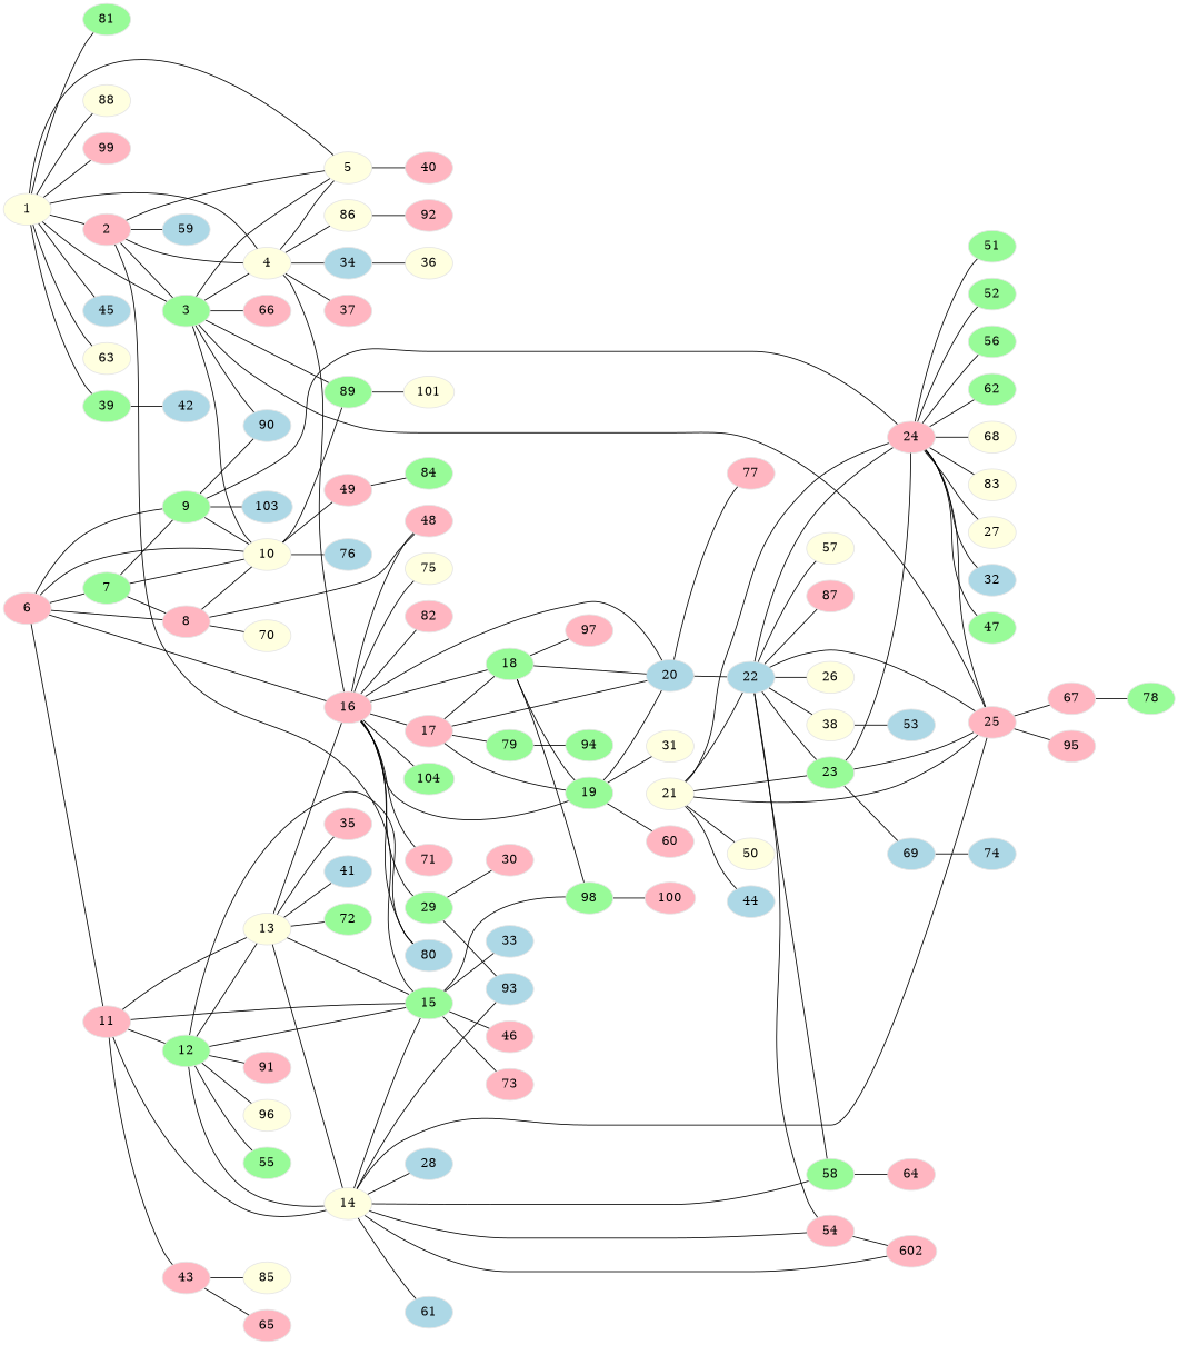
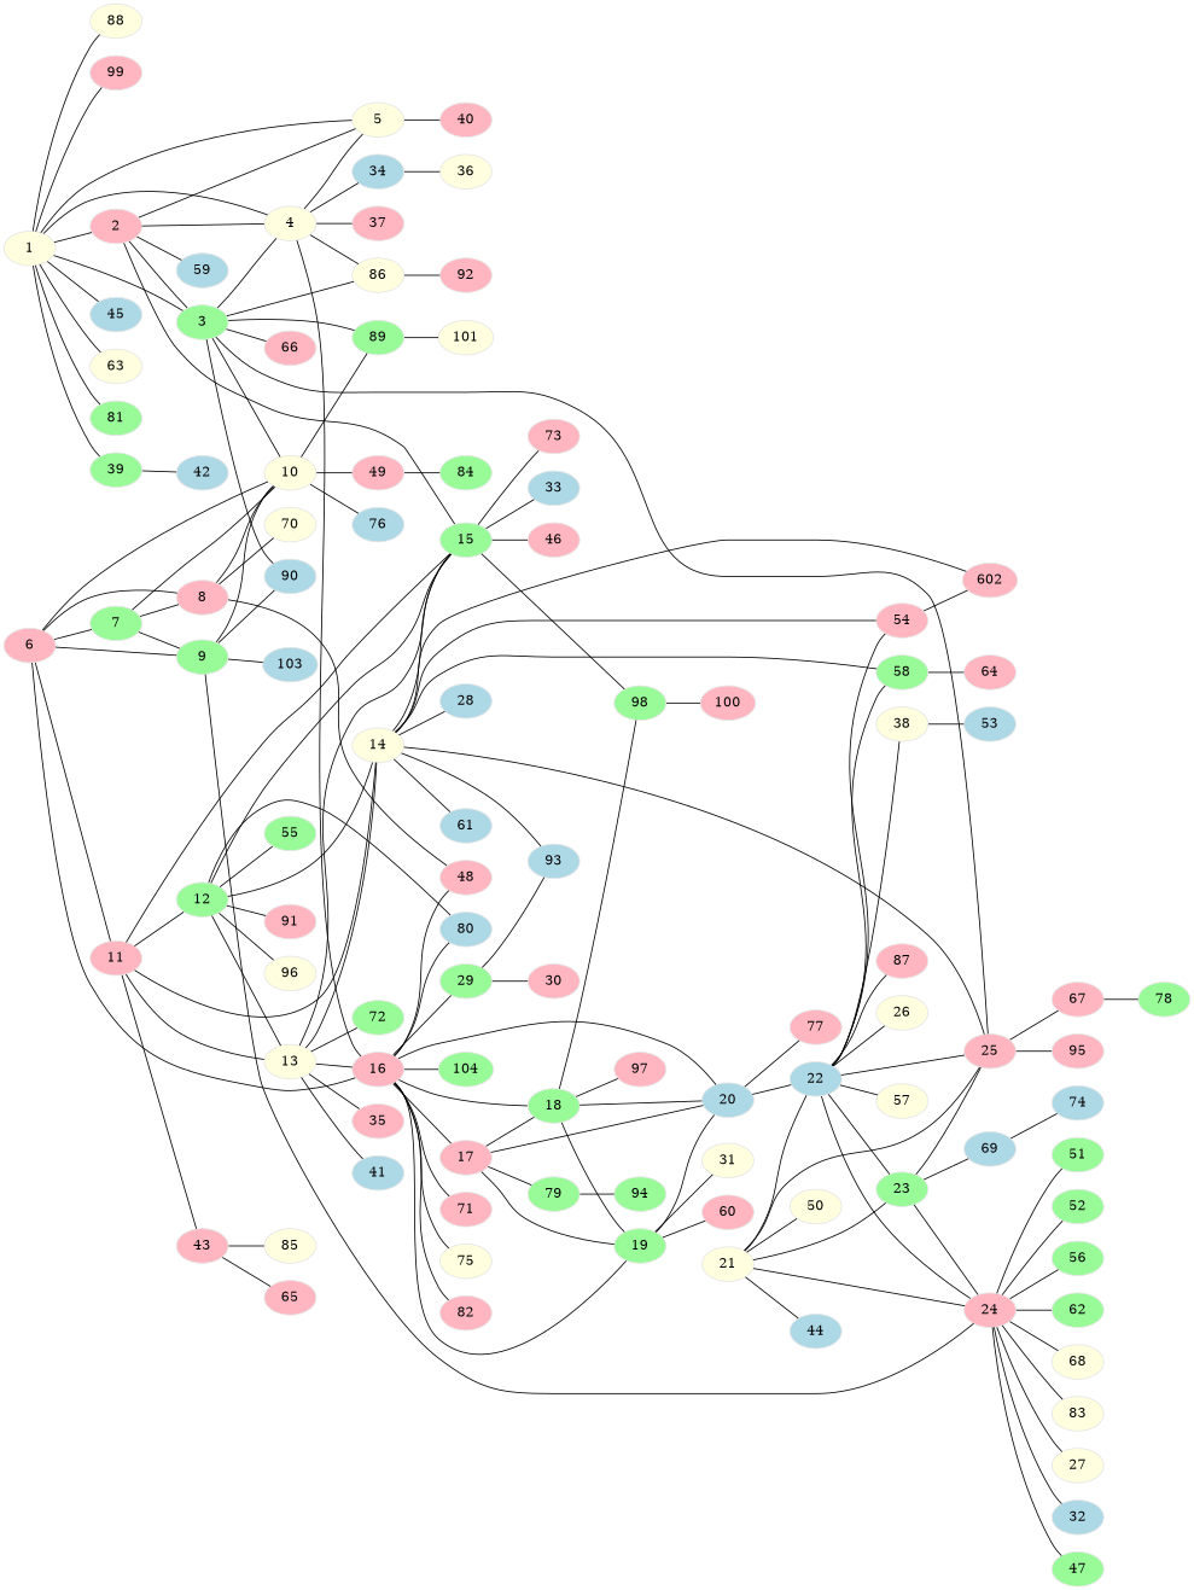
  graph {
    rankdir=LR
    node [color=gray90 fillcolor=lightpink style=filled]
    1 [fillcolor=lightyellow]
    2
    3 [fillcolor=palegreen]
    4 [fillcolor=lightyellow]
    5 [fillcolor=lightyellow]
    39 [fillcolor=palegreen]
    45 [fillcolor=lightblue]
    63 [fillcolor=lightyellow]
    81 [fillcolor=palegreen]
    88 [fillcolor=lightyellow]
    99
    15 [fillcolor=palegreen]
    59 [fillcolor=lightblue]
    10 [fillcolor=lightyellow]
    25
    66
    89 [fillcolor=palegreen]
    90 [fillcolor=lightblue]
    16
    34 [fillcolor=lightblue]
    37
    86 [fillcolor=lightyellow]
    40
    42 [fillcolor=lightblue]
    33 [fillcolor=lightblue]
    46
    73
    98 [fillcolor=palegreen]
    49
    76 [fillcolor=lightblue]
    67
    95
    101 [fillcolor=lightyellow]
    80 [fillcolor=lightblue]
    17
    18 [fillcolor=palegreen]
    19 [fillcolor=palegreen]
    20 [fillcolor=lightblue]
    29 [fillcolor=palegreen]
    48
    71
    75 [fillcolor=lightyellow]
    82
    104 [fillcolor=palegreen]
    36 [fillcolor=lightyellow]
    92
    6
    7 [fillcolor=palegreen]
    8
    9 [fillcolor=palegreen]
    11
    70 [fillcolor=lightyellow]
    24
    103 [fillcolor=lightblue]
    12 [fillcolor=palegreen]
    13 [fillcolor=lightyellow]
    14 [fillcolor=lightyellow]
    43
    27 [fillcolor=lightyellow]
    32 [fillcolor=lightblue]
    47 [fillcolor=palegreen]
    51 [fillcolor=palegreen]
    52 [fillcolor=palegreen]
    56 [fillcolor=palegreen]
    62 [fillcolor=palegreen]
    68 [fillcolor=lightyellow]
    83 [fillcolor=lightyellow]
    84 [fillcolor=palegreen]
    55 [fillcolor=palegreen]
    91
    96 [fillcolor=lightyellow]
    35
    41 [fillcolor=lightblue]
    72 [fillcolor=palegreen]
    28 [fillcolor=lightblue]
    54
    58 [fillcolor=palegreen]
    61 [fillcolor=lightblue]
    93 [fillcolor=lightblue]
    n80 [label=602]
    65
    85 [fillcolor=lightyellow]
    26 [fillcolor=lightyellow]
    64
    100
    79 [fillcolor=palegreen]
    97
    31 [fillcolor=lightyellow]
    60
    22 [fillcolor=lightblue]
    77
    30
    94 [fillcolor=palegreen]
    23 [fillcolor=palegreen]
    38 [fillcolor=lightyellow]
    57 [fillcolor=lightyellow]
    87
    21 [fillcolor=lightyellow]
    44 [fillcolor=lightblue]
    50 [fillcolor=lightyellow]
    69 [fillcolor=lightblue]
    53 [fillcolor=lightblue]
    74 [fillcolor=lightblue]
    78 [fillcolor=palegreen]
    1 -- 2
    1 -- 3
    1 -- 4
    1 -- 5
    1 -- 39
    1 -- 45
    1 -- 63
    1 -- 81
    1 -- 88
    1 -- 99
    2 -- 3
    2 -- 4
    2 -- 5
    2 -- 15
    2 -- 59
    3 -- 4
-   3 -- 5
+   3 -- 86
    3 -- 10
    3 -- 25
    3 -- 66
    3 -- 89
    3 -- 90
    4 -- 5
    4 -- 16
    4 -- 34
    4 -- 37
    4 -- 86
    5 -- 40
    39 -- 42
    15 -- 33
    15 -- 46
    15 -- 73
    15 -- 98
    10 -- 89
    10 -- 49
    10 -- 76
    25 -- 67
    25 -- 95
    89 -- 101
    16 -- 80
    16 -- 17
    16 -- 18
    16 -- 19
    16 -- 20
    16 -- 29
    16 -- 48
    16 -- 71
    16 -- 75
    16 -- 82
    16 -- 104
    34 -- 36
    86 -- 92
    98 -- 100
    49 -- 84
    67 -- 78
    17 -- 18
    17 -- 19
    17 -- 20
    17 -- 79
    18 -- 98
    18 -- 19
    18 -- 20
    18 -- 97
    19 -- 20
    19 -- 31
    19 -- 60
    20 -- 22
    20 -- 77
    29 -- 93
    29 -- 30
    6 -- 10
    6 -- 16
    6 -- 7
    6 -- 8
    6 -- 9
    6 -- 11
    7 -- 10
    7 -- 8
    7 -- 9
    8 -- 10
    8 -- 48
    8 -- 70
    9 -- 10
    9 -- 90
    9 -- 24
    9 -- 103
    11 -- 15
    11 -- 12
    11 -- 13
    11 -- 14
    11 -- 43
-   24 -- 25
    24 -- 27
    24 -- 32
    24 -- 47
    24 -- 51
    24 -- 52
    24 -- 56
    24 -- 62
    24 -- 68
    24 -- 83
    12 -- 15
    12 -- 80
    12 -- 13
    12 -- 14
    12 -- 55
    12 -- 91
    12 -- 96
    13 -- 15
    13 -- 16
    13 -- 14
    13 -- 35
    13 -- 41
    13 -- 72
    14 -- 15
    14 -- 25
    14 -- 28
    14 -- 54
    14 -- 58
    14 -- 61
    14 -- 93
    14 -- n80
    43 -- 65
    43 -- 85
    54 -- n80
    58 -- 64
    79 -- 94
    22 -- 25
    22 -- 24
    22 -- 54
    22 -- 58
    22 -- 26
    22 -- 23
    22 -- 38
    22 -- 57
    22 -- 87
    23 -- 25
    23 -- 24
    23 -- 69
    38 -- 53
    21 -- 25
    21 -- 24
    21 -- 22
    21 -- 23
    21 -- 44
    21 -- 50
    69 -- 74
  }
